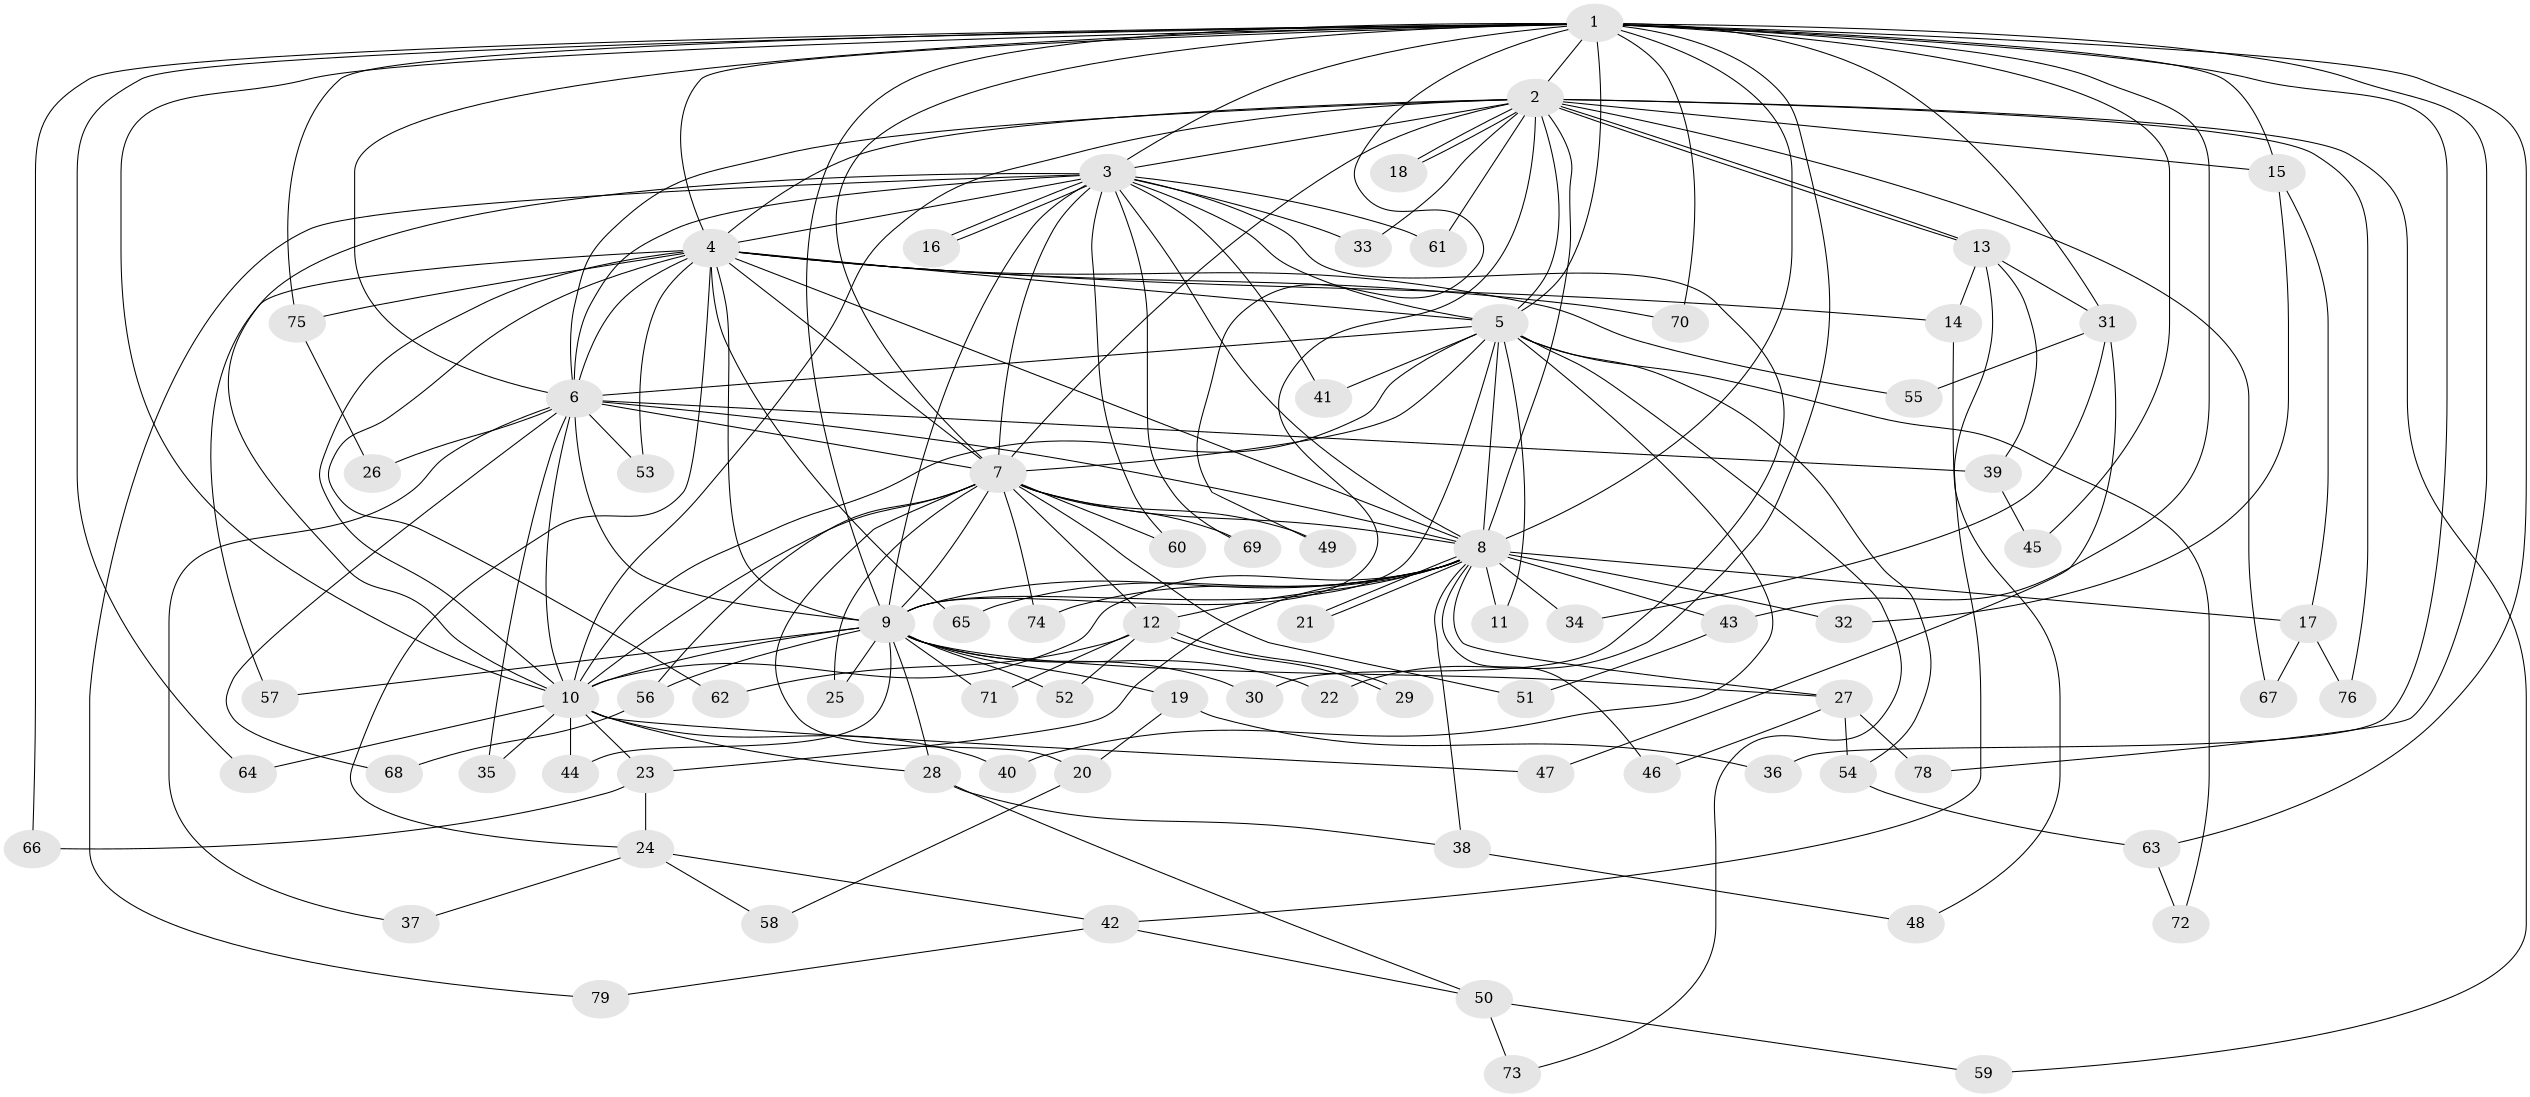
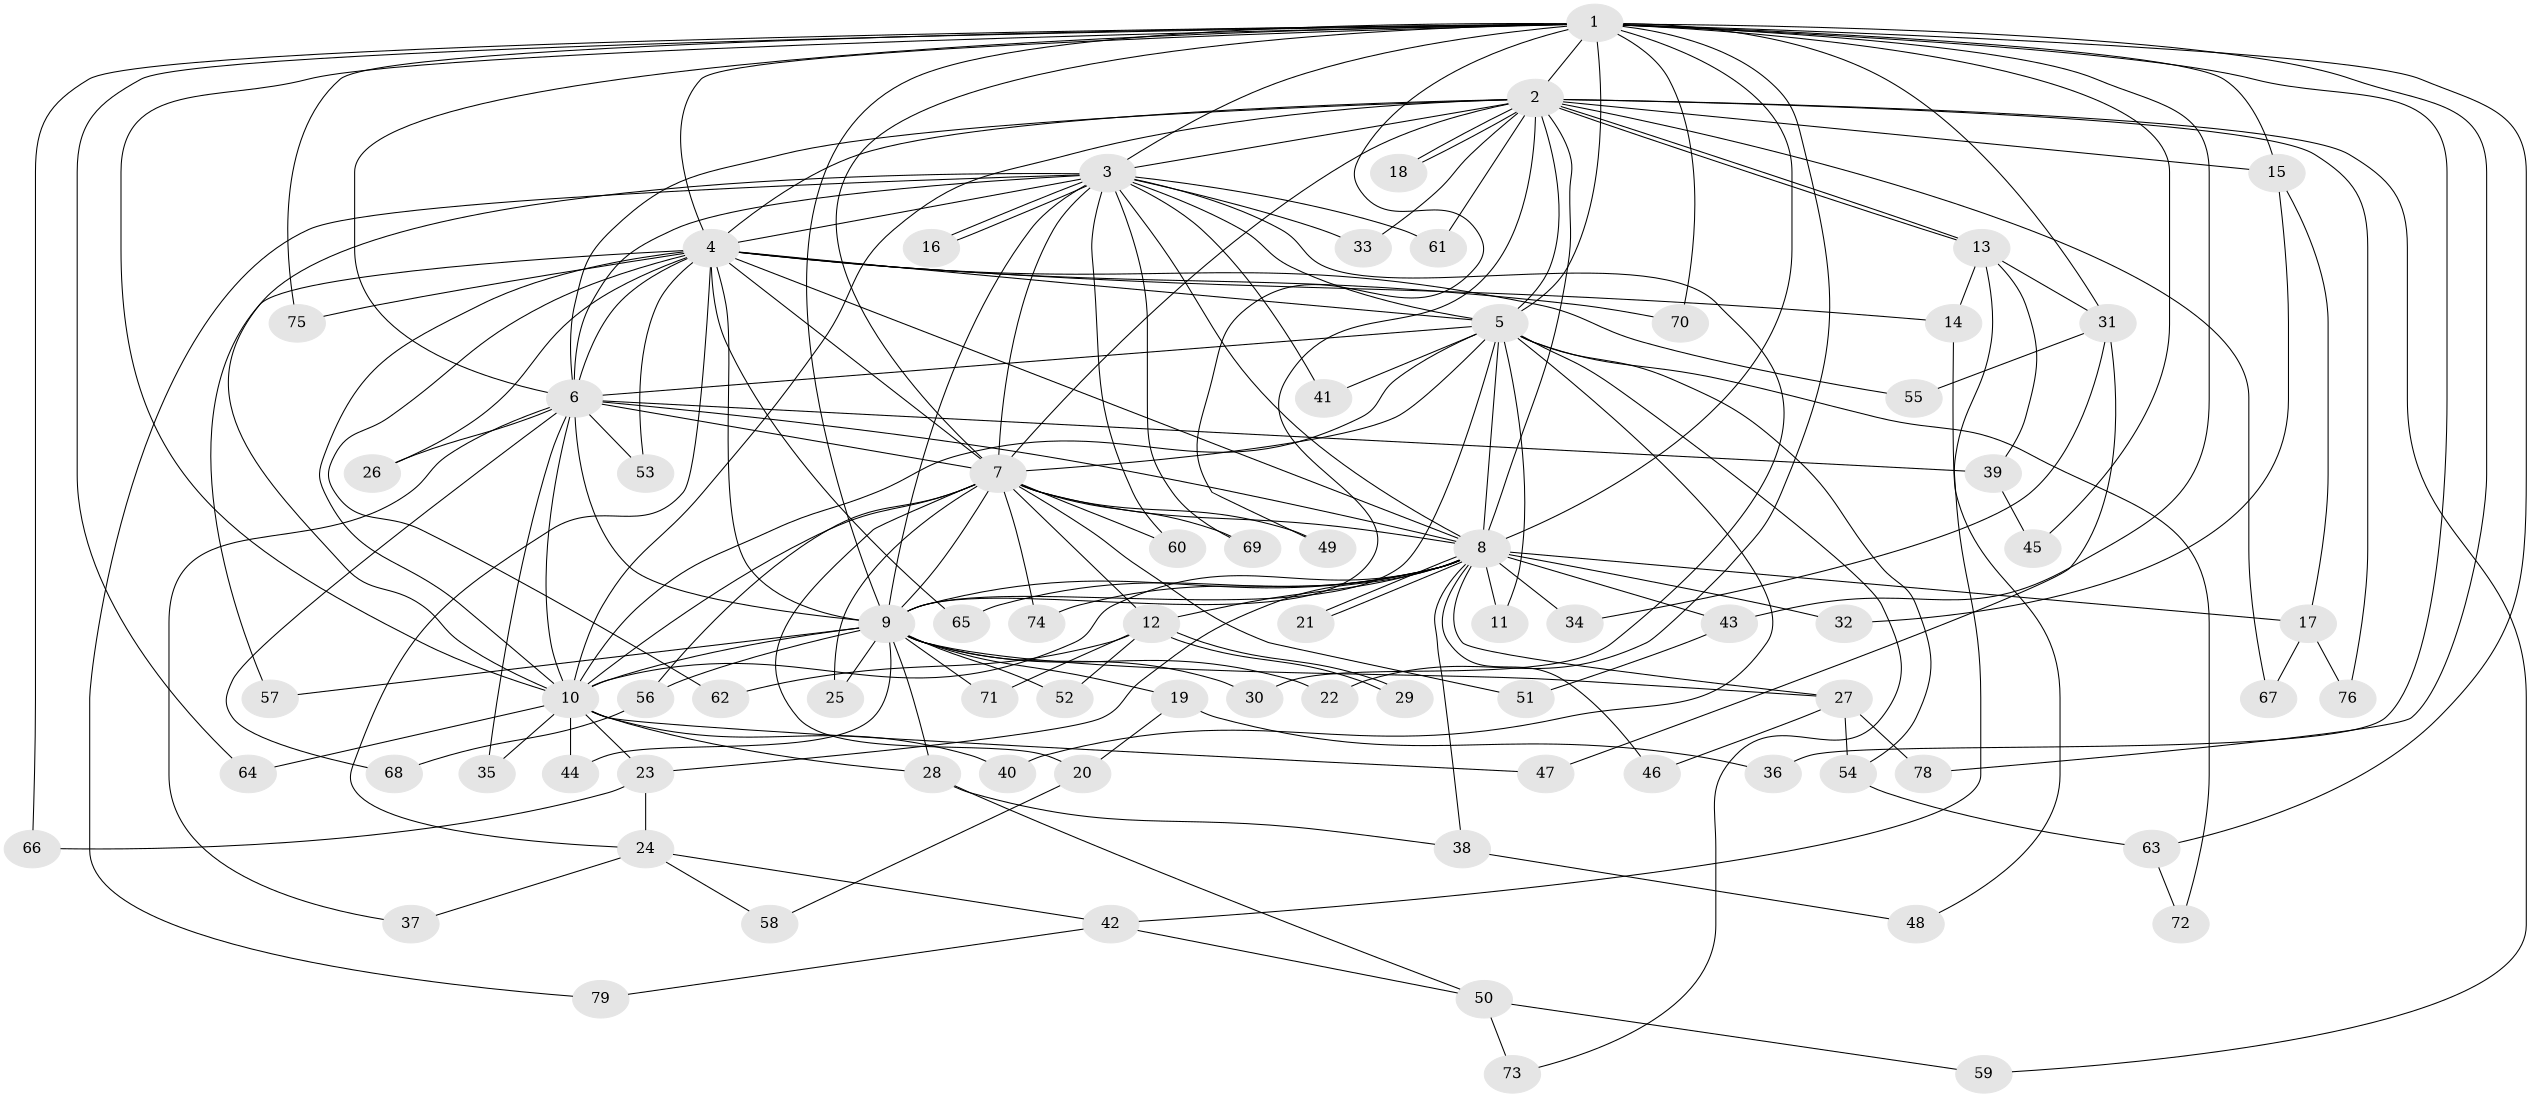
  graph {
    node [color=gray90 style=filled]
    1
    2
    3
    4
    5
    6
    7
    8
    9
    10
    15
    22
    31
    36
    43
    45
    49
    63
    64
    66
    70
    75
    78
    13
    18
    33
    59
    61
    67
    76
    16
    30
    41
    60
    69
    79
    14
    24
    26
    53
    55
    57
    62
    65
    11
    40
    54
    72
    73
    35
    37
    39
    68
    12
    20
    25
    51
    56
    74
    17
    21
    23
    27
    32
    34
    38
    46
    19
    28
    44
    52
    71
    47
    42
    48
    58
    29
    50
    1 -- 2
    1 -- 3
    1 -- 4
    1 -- 5
    1 -- 6
    1 -- 7
    1 -- 8
    1 -- 9
    1 -- 10
    1 -- 15
    1 -- 22
    1 -- 31
    1 -- 36
    1 -- 43
    1 -- 45
    1 -- 49
    1 -- 63
    1 -- 64
    1 -- 66
    1 -- 70
    1 -- 75
    1 -- 78
    2 -- 3
    2 -- 4
    2 -- 5
    2 -- 6
    2 -- 7
    2 -- 8
    2 -- 9
    2 -- 10
    2 -- 15
    2 -- 13
    2 -- 13
    2 -- 18
    2 -- 18
    2 -- 33
    2 -- 59
    2 -- 61
    2 -- 67
    2 -- 76
    3 -- 4
    3 -- 5
    3 -- 6
    3 -- 7
    3 -- 8
    3 -- 9
    3 -- 10
    3 -- 33
    3 -- 61
    3 -- 16
    3 -- 16
    3 -- 30
    3 -- 41
    3 -- 60
    3 -- 69
    3 -- 79
    4 -- 5
    4 -- 6
    4 -- 7
    4 -- 8
    4 -- 9
    4 -- 10
    4 -- 70
    4 -- 75
    4 -- 14
    4 -- 24
-   75 -- 26
+   4 -- 26
    4 -- 53
    4 -- 55
    4 -- 57
    4 -- 62
    4 -- 65
    5 -- 6
    5 -- 7
    5 -- 8
    5 -- 9
    5 -- 10
    5 -- 41
    5 -- 11
    5 -- 40
    5 -- 54
    5 -- 72
    5 -- 73
    6 -- 7
    6 -- 8
    6 -- 9
    6 -- 10
    6 -- 26
    6 -- 53
    6 -- 35
    6 -- 37
    6 -- 39
    6 -- 68
    7 -- 8
    7 -- 9
    7 -- 10
    7 -- 49
    7 -- 60
    7 -- 69
    7 -- 12
    7 -- 20
    7 -- 25
    7 -- 51
    7 -- 56
    7 -- 74
    8 -- 9
    8 -- 10
    8 -- 43
    8 -- 65
    8 -- 11
    8 -- 12
    8 -- 74
    8 -- 17
    8 -- 21
    8 -- 21
    8 -- 23
    8 -- 27
    8 -- 32
    8 -- 34
    8 -- 38
    8 -- 46
    9 -- 10
    9 -- 22
    9 -- 30
    9 -- 57
    9 -- 25
    9 -- 56
    9 -- 27
    9 -- 19
    9 -- 28
    9 -- 44
    9 -- 52
    9 -- 71
    10 -- 64
    10 -- 40
    10 -- 35
    10 -- 23
    10 -- 28
    10 -- 44
    10 -- 47
    15 -- 17
    15 -- 32
    31 -- 55
    31 -- 34
    31 -- 47
    43 -- 51
    63 -- 72
    13 -- 31
    13 -- 14
    13 -- 39
    13 -- 42
    14 -- 48
    24 -- 37
    24 -- 42
    24 -- 58
    54 -- 63
    39 -- 45
    12 -- 62
    12 -- 52
    12 -- 71
    12 -- 29
    12 -- 29
    20 -- 58
    56 -- 68
    17 -- 67
    17 -- 76
    23 -- 66
    23 -- 24
    27 -- 78
    27 -- 54
    27 -- 46
    38 -- 48
    19 -- 36
    19 -- 20
    28 -- 38
    28 -- 50
    42 -- 79
    42 -- 50
    50 -- 59
    50 -- 73
  }
